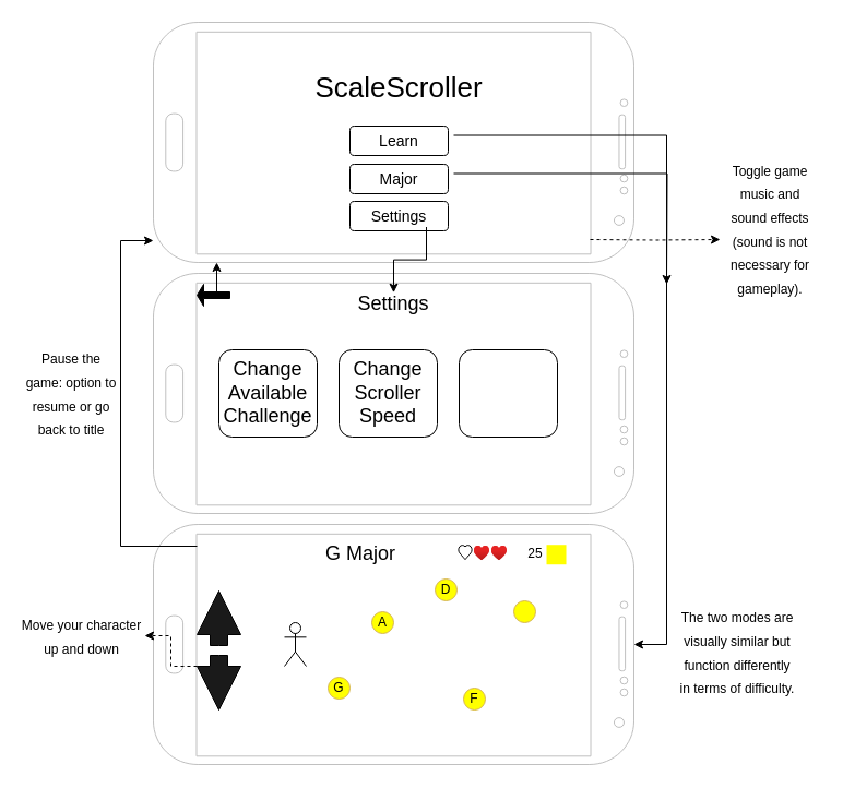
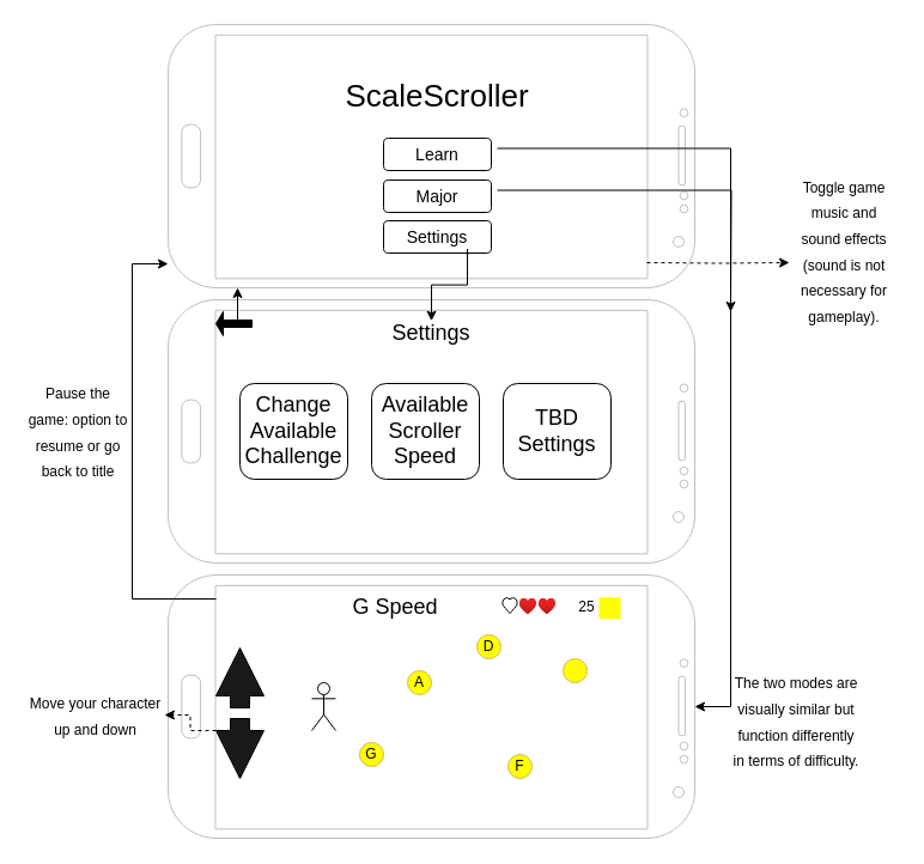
  <mxCell id="0" />
  <mxCell id="1" parent="0" />
  <mxCell id="2" value="" style="verticalLabelPosition=bottom;verticalAlign=top;html=1;shadow=0;dashed=0;strokeWidth=1;shape=mxgraph.android.phone2;strokeColor=#c0c0c0;direction=south;" parent="1" vertex="1"><mxGeometry x="140" y="480" width="440" height="220" as="geometry" /></mxCell>
- <mxCell id="3" value="&lt;font style=&quot;font-size: 18px&quot;&gt;G Major&lt;/font&gt;" style="text;html=1;strokeColor=none;fillColor=none;align=center;verticalAlign=middle;whiteSpace=wrap;rounded=0;" parent="1" vertex="1"><mxGeometry x="290" y="496.72" width="80" height="20" as="geometry" /></mxCell>
+ <mxCell id="3" value="&lt;font style=&quot;font-size: 18px&quot;&gt;G Speed&lt;/font&gt;" style="text;html=1;strokeColor=none;fillColor=none;align=center;verticalAlign=middle;whiteSpace=wrap;rounded=0;" parent="1" vertex="1"><mxGeometry x="290" y="496.72" width="80" height="20" as="geometry" /></mxCell>
  <mxCell id="4" style="edgeStyle=orthogonalEdgeStyle;rounded=0;orthogonalLoop=1;jettySize=auto;html=1;exitX=1;exitY=0.5;exitDx=0;exitDy=0;exitPerimeter=0;fontSize=18;" edge="1" parent="1"><mxGeometry relative="1" as="geometry"><mxPoint x="180" y="500" as="sourcePoint" /><mxPoint x="140" y="220" as="targetPoint" /><Array as="points"><mxPoint x="110" y="500" /><mxPoint x="110" y="220" /></Array></mxGeometry></mxCell>
  <mxCell id="5" value="" style="aspect=fixed;html=1;points=[];align=center;image;fontSize=12;image=img/lib/azure2/general/Heart.svg;fillColor=#000000;" parent="1" vertex="1"><mxGeometry x="450" y="500" width="14" height="13.13" as="geometry" /></mxCell>
  <mxCell id="6" value="" style="aspect=fixed;html=1;points=[];align=center;image;fontSize=12;image=img/lib/azure2/general/Heart.svg;fillColor=#000000;" parent="1" vertex="1"><mxGeometry x="434" y="500" width="14" height="13.13" as="geometry" /></mxCell>
  <mxCell id="7" value="" style="verticalLabelPosition=bottom;verticalAlign=top;html=1;shape=mxgraph.basic.heart;fillColor=#FFFFFF;" parent="1" vertex="1"><mxGeometry x="419" y="498.72" width="13" height="13.43" as="geometry" /></mxCell>
  <mxCell id="8" value="25" style="text;html=1;strokeColor=none;fillColor=none;align=center;verticalAlign=middle;whiteSpace=wrap;rounded=0;" parent="1" vertex="1"><mxGeometry x="470" y="496.72" width="40" height="20" as="geometry" /></mxCell>
  <mxCell id="9" value="" style="shape=image;html=1;verticalAlign=top;verticalLabelPosition=bottom;labelBackgroundColor=#ffffff;imageAspect=0;aspect=fixed;image=https://cdn0.iconfinder.com/data/icons/google-material-design-3-0/48/ic_copyright_48px-128.png;fillColor=#FFFFFF;imageBackground=#FFFF00;" parent="1" vertex="1"><mxGeometry x="500" y="498.72" width="18" height="18" as="geometry" /></mxCell>
  <mxCell id="10" value="" style="ellipse;whiteSpace=wrap;html=1;aspect=fixed;strokeColor=#d6b656;fillColor=#FFFF00;" parent="1" vertex="1"><mxGeometry x="340" y="560" width="20" height="20" as="geometry" /></mxCell>
  <mxCell id="11" value="" style="ellipse;whiteSpace=wrap;html=1;aspect=fixed;strokeColor=#d6b656;fillColor=#FFFF00;" parent="1" vertex="1"><mxGeometry x="398" y="530" width="20" height="20" as="geometry" /></mxCell>
  <mxCell id="12" value="" style="ellipse;whiteSpace=wrap;html=1;aspect=fixed;strokeColor=#d6b656;fillColor=#FFFF00;" parent="1" vertex="1"><mxGeometry x="300" y="620" width="20" height="20" as="geometry" /></mxCell>
  <mxCell id="13" value="" style="ellipse;whiteSpace=wrap;html=1;aspect=fixed;strokeColor=#d6b656;fillColor=#FFFF00;" parent="1" vertex="1"><mxGeometry x="424" y="630" width="20" height="20" as="geometry" /></mxCell>
  <mxCell id="14" value="" style="ellipse;whiteSpace=wrap;html=1;aspect=fixed;strokeColor=#d6b656;fillColor=#FFFF00;" parent="1" vertex="1"><mxGeometry x="470" y="550" width="20" height="20" as="geometry" /></mxCell>
  <mxCell id="15" value="G" style="text;html=1;strokeColor=none;fillColor=none;align=center;verticalAlign=middle;whiteSpace=wrap;rounded=0;" parent="1" vertex="1"><mxGeometry x="300" y="620" width="20" height="20" as="geometry" /></mxCell>
  <mxCell id="16" value="D" style="text;html=1;strokeColor=none;fillColor=none;align=center;verticalAlign=middle;whiteSpace=wrap;rounded=0;" parent="1" vertex="1"><mxGeometry x="398" y="530" width="20" height="20" as="geometry" /></mxCell>
  <mxCell id="17" value="A" style="text;html=1;strokeColor=none;fillColor=none;align=center;verticalAlign=middle;whiteSpace=wrap;rounded=0;" parent="1" vertex="1"><mxGeometry x="340" y="560" width="20" height="20" as="geometry" /></mxCell>
  <mxCell id="18" value="F" style="text;html=1;strokeColor=none;fillColor=none;align=center;verticalAlign=middle;whiteSpace=wrap;rounded=0;" parent="1" vertex="1"><mxGeometry x="424" y="630" width="20" height="20" as="geometry" /></mxCell>
  <mxCell id="19" value="" style="html=1;shadow=0;dashed=0;align=center;verticalAlign=middle;shape=mxgraph.arrows2.arrow;dy=0.6;dx=40;direction=north;notch=0;fillColor=#1A1A1A;" parent="1" vertex="1"><mxGeometry x="180" y="541" width="40" height="50" as="geometry" /></mxCell>
  <mxCell id="20" style="edgeStyle=orthogonalEdgeStyle;rounded=0;orthogonalLoop=1;jettySize=auto;html=1;exitX=0;exitY=0;exitDx=10;exitDy=40;exitPerimeter=0;labelBackgroundColor=#ffffff;fontSize=18;fontColor=#000000;dashed=1;" edge="1" parent="1" source="21" target="50"><mxGeometry relative="1" as="geometry" /></mxCell>
  <mxCell id="21" value="" style="html=1;shadow=0;dashed=0;align=center;verticalAlign=middle;shape=mxgraph.arrows2.arrow;dy=0.6;dx=40;direction=south;notch=0;fillColor=#1A1A1A;" parent="1" vertex="1"><mxGeometry x="180" y="600" width="40" height="50" as="geometry" /></mxCell>
  <mxCell id="22" value="Actor" style="shape=umlActor;verticalLabelPosition=bottom;verticalAlign=top;html=1;outlineConnect=0;textOpacity=0;" vertex="1" parent="1"><mxGeometry x="260" y="570" width="20" height="40" as="geometry" /></mxCell>
  <mxCell id="23" value="" style="shape=image;html=1;verticalAlign=top;verticalLabelPosition=bottom;labelBackgroundColor=#ffffff;imageAspect=0;aspect=fixed;image=https://cdn2.iconfinder.com/data/icons/multimedia-26/24/multimedia-42-128.png" vertex="1" parent="1"><mxGeometry x="264" y="549" width="34" height="34" as="geometry" /></mxCell>
  <mxCell id="24" value="" style="verticalLabelPosition=bottom;verticalAlign=top;html=1;shadow=0;dashed=0;strokeWidth=1;shape=mxgraph.android.phone2;strokeColor=#c0c0c0;direction=south;" vertex="1" parent="1"><mxGeometry x="140" y="250" width="440" height="220" as="geometry" /></mxCell>
  <mxCell id="25" value="&lt;span style=&quot;font-size: 18px&quot;&gt;Settings&lt;/span&gt;" style="text;html=1;strokeColor=none;fillColor=none;align=center;verticalAlign=middle;whiteSpace=wrap;rounded=0;" vertex="1" parent="1"><mxGeometry x="320" y="267.72" width="80" height="20" as="geometry" /></mxCell>
  <mxCell id="26" style="edgeStyle=orthogonalEdgeStyle;rounded=0;orthogonalLoop=1;jettySize=auto;html=1;exitX=0;exitY=0;exitDx=12;exitDy=13;exitPerimeter=0;fontSize=18;" edge="1" parent="1" source="27" target="32"><mxGeometry relative="1" as="geometry"><Array as="points"><mxPoint x="290" y="100" /><mxPoint x="290" y="100" /></Array></mxGeometry></mxCell>
  <mxCell id="27" value="" style="shape=singleArrow;direction=west;whiteSpace=wrap;html=1;fillColor=#000000;" vertex="1" parent="1"><mxGeometry x="180" y="260" width="30" height="20" as="geometry" /></mxCell>
  <mxCell id="28" value="" style="rounded=1;whiteSpace=wrap;html=1;fillColor=#FFFFFF;" vertex="1" parent="1"><mxGeometry x="200" y="320" width="90" height="80" as="geometry" /></mxCell>
  <mxCell id="29" value="" style="rounded=1;whiteSpace=wrap;html=1;fillColor=#FFFFFF;" vertex="1" parent="1"><mxGeometry x="310" y="320" width="90" height="80" as="geometry" /></mxCell>
  <mxCell id="30" value="&lt;font style=&quot;font-size: 18px&quot;&gt;Change Available Challenge&lt;/font&gt;" style="text;html=1;strokeColor=none;fillColor=none;align=center;verticalAlign=middle;whiteSpace=wrap;rounded=0;" vertex="1" parent="1"><mxGeometry x="205" y="320" width="80" height="80" as="geometry" /></mxCell>
- <mxCell id="31" value="&lt;font style=&quot;font-size: 18px&quot;&gt;Change Scroller Speed&lt;/font&gt;" style="text;html=1;strokeColor=none;fillColor=none;align=center;verticalAlign=middle;whiteSpace=wrap;rounded=0;" vertex="1" parent="1"><mxGeometry x="315" y="320" width="80" height="80" as="geometry" /></mxCell>
+ <mxCell id="31" value="&lt;font style=&quot;font-size: 18px&quot;&gt;Available Scroller Speed&lt;/font&gt;" style="text;html=1;strokeColor=none;fillColor=none;align=center;verticalAlign=middle;whiteSpace=wrap;rounded=0;" vertex="1" parent="1"><mxGeometry x="315" y="320" width="80" height="80" as="geometry" /></mxCell>
  <mxCell id="32" value="" style="verticalLabelPosition=bottom;verticalAlign=top;html=1;shadow=0;dashed=0;strokeWidth=1;shape=mxgraph.android.phone2;strokeColor=#c0c0c0;direction=south;" vertex="1" parent="1"><mxGeometry x="140" y="20" width="440" height="220" as="geometry" /></mxCell>
  <mxCell id="33" value="&lt;font style=&quot;font-size: 26px&quot;&gt;ScaleScroller&lt;/font&gt;" style="text;html=1;strokeColor=none;fillColor=none;align=center;verticalAlign=middle;whiteSpace=wrap;rounded=0;" vertex="1" parent="1"><mxGeometry x="285" y="60" width="160" height="40" as="geometry" /></mxCell>
  <mxCell id="34" value="" style="rounded=1;whiteSpace=wrap;html=1;" vertex="1" parent="1"><mxGeometry x="320" y="115" width="90" height="27" as="geometry" /></mxCell>
  <mxCell id="35" value="" style="rounded=1;whiteSpace=wrap;html=1;" vertex="1" parent="1"><mxGeometry x="320" y="150" width="90" height="27" as="geometry" /></mxCell>
  <mxCell id="36" value="" style="rounded=1;whiteSpace=wrap;html=1;" vertex="1" parent="1"><mxGeometry x="320" y="184" width="90" height="27" as="geometry" /></mxCell>
  <mxCell id="37" style="edgeStyle=orthogonalEdgeStyle;rounded=0;orthogonalLoop=1;jettySize=auto;html=1;exitX=1;exitY=0.25;exitDx=0;exitDy=0;fontSize=18;" edge="1" parent="1" source="38" target="2"><mxGeometry relative="1" as="geometry"><Array as="points"><mxPoint x="610" y="124" /><mxPoint x="610" y="590" /></Array></mxGeometry></mxCell>
  <mxCell id="38" value="&lt;font style=&quot;font-size: 14px&quot;&gt;Learn&lt;/font&gt;" style="text;html=1;strokeColor=none;fillColor=none;align=center;verticalAlign=middle;whiteSpace=wrap;rounded=0;" vertex="1" parent="1"><mxGeometry x="315" y="118.5" width="100" height="20" as="geometry" /></mxCell>
  <mxCell id="39" style="edgeStyle=orthogonalEdgeStyle;rounded=0;orthogonalLoop=1;jettySize=auto;html=1;exitX=1;exitY=0.25;exitDx=0;exitDy=0;fontSize=18;" edge="1" parent="1" source="40"><mxGeometry relative="1" as="geometry"><mxPoint x="610" y="260" as="targetPoint" /></mxGeometry></mxCell>
  <mxCell id="40" value="&lt;font style=&quot;font-size: 14px&quot;&gt;Major&lt;/font&gt;" style="text;html=1;strokeColor=none;fillColor=none;align=center;verticalAlign=middle;whiteSpace=wrap;rounded=0;" vertex="1" parent="1"><mxGeometry x="315" y="153.5" width="100" height="20" as="geometry" /></mxCell>
  <mxCell id="41" style="edgeStyle=orthogonalEdgeStyle;rounded=0;orthogonalLoop=1;jettySize=auto;html=1;exitX=0.75;exitY=1;exitDx=0;exitDy=0;fontSize=18;" edge="1" parent="1" source="42" target="25"><mxGeometry relative="1" as="geometry" /></mxCell>
  <mxCell id="42" value="&lt;font style=&quot;font-size: 14px&quot;&gt;Settings&lt;/font&gt;" style="text;html=1;strokeColor=none;fillColor=none;align=center;verticalAlign=middle;whiteSpace=wrap;rounded=0;" vertex="1" parent="1"><mxGeometry x="315" y="187.5" width="100" height="20" as="geometry" /></mxCell>
  <mxCell id="43" style="edgeStyle=orthogonalEdgeStyle;rounded=0;orthogonalLoop=1;jettySize=auto;html=1;fontSize=18;entryX=-0.011;entryY=0.575;entryDx=0;entryDy=0;entryPerimeter=0;labelBackgroundColor=#ffffff;dashed=1;" edge="1" parent="1" target="53"><mxGeometry relative="1" as="geometry"><mxPoint x="630" y="219" as="targetPoint" /><mxPoint x="540" y="219" as="sourcePoint" /></mxGeometry></mxCell>
  <mxCell id="44" value="" style="shape=image;html=1;verticalAlign=top;verticalLabelPosition=bottom;labelBackgroundColor=#ffffff;imageAspect=0;aspect=fixed;image=https://cdn2.iconfinder.com/data/icons/flat-ui-icons-24-px/24/volume-24-128.png" vertex="1" parent="1"><mxGeometry x="510" y="210" width="18" height="18" as="geometry" /></mxCell>
  <mxCell id="45" value="" style="shape=image;html=1;verticalAlign=top;verticalLabelPosition=bottom;labelBackgroundColor=#ffffff;imageAspect=0;aspect=fixed;image=https://cdn2.iconfinder.com/data/icons/freecns-cumulus/16/519586-083_Music-128.png" vertex="1" parent="1"><mxGeometry x="452" y="60" width="28" height="28" as="geometry" /></mxCell>
  <mxCell id="46" value="" style="shape=image;html=1;verticalAlign=top;verticalLabelPosition=bottom;labelBackgroundColor=#ffffff;imageAspect=0;aspect=fixed;image=https://cdn2.iconfinder.com/data/icons/freecns-cumulus/16/519586-083_Music-128.png" vertex="1" parent="1"><mxGeometry x="242" y="60" width="28" height="28" as="geometry" /></mxCell>
  <mxCell id="47" value="" style="rounded=1;whiteSpace=wrap;html=1;fillColor=#FFFFFF;" vertex="1" parent="1"><mxGeometry x="420" y="320" width="90" height="80" as="geometry" /></mxCell>
- <mxCell id="49" value="&lt;font style=&quot;font-size: 12px&quot;&gt;The two modes are visually similar but function differently in terms of difficulty.&lt;/font&gt;" style="text;html=1;strokeColor=none;fillColor=none;align=center;verticalAlign=middle;whiteSpace=wrap;rounded=0;fontSize=18;" vertex="1" parent="1"><mxGeometry x="620" y="547" width="110" height="100" as="geometry" /></mxCell>
- <mxCell id="50" value="&lt;font style=&quot;font-size: 12px&quot;&gt;Move your character up and down&lt;/font&gt;" style="text;html=1;strokeColor=none;fillColor=none;align=center;verticalAlign=middle;whiteSpace=wrap;rounded=0;fontSize=18;" vertex="1" parent="1"><mxGeometry x="17" y="542" width="115" height="80" as="geometry" /></mxCell>
+ <mxCell id="48" value="&lt;font style=&quot;font-size: 18px&quot;&gt;TBD Settings&lt;/font&gt;" style="text;html=1;strokeColor=none;fillColor=none;align=center;verticalAlign=middle;whiteSpace=wrap;rounded=0;" vertex="1" parent="1"><mxGeometry x="425" y="320" width="80" height="80" as="geometry" /></mxCell>
+ <mxCell id="49" value="&lt;font style=&quot;font-size: 12px&quot;&gt;The two modes are visually similar but function differently in terms of difficulty.&lt;/font&gt;" style="text;html=1;strokeColor=none;fillColor=none;align=center;verticalAlign=middle;whiteSpace=wrap;rounded=0;fontSize=18;" vertex="1" parent="1"><mxGeometry x="610" y="552" width="110" height="100" as="geometry" /></mxCell>
+ <mxCell id="50" value="&lt;font style=&quot;font-size: 12px&quot;&gt;Move your character up and down&lt;/font&gt;" style="text;html=1;strokeColor=none;fillColor=none;align=center;verticalAlign=middle;whiteSpace=wrap;rounded=0;fontSize=18;" vertex="1" parent="1"><mxGeometry x="22" y="557" width="115" height="80" as="geometry" /></mxCell>
  <mxCell id="51" value="" style="shape=image;html=1;verticalAlign=top;verticalLabelPosition=bottom;labelBackgroundColor=#ffffff;imageAspect=0;aspect=fixed;image=https://cdn1.iconfinder.com/data/icons/gradak-music/32/music-02-128.png;fontSize=18;" vertex="1" parent="1"><mxGeometry x="183.86" y="494.29" width="22.28" height="22.28" as="geometry" /></mxCell>
  <mxCell id="52" value="&lt;font style=&quot;font-size: 12px&quot;&gt;Pause the game: option to resume or go back to title&lt;/font&gt;" style="text;html=1;strokeColor=none;fillColor=none;align=center;verticalAlign=middle;whiteSpace=wrap;rounded=0;fontSize=18;" vertex="1" parent="1"><mxGeometry x="20" y="305" width="90" height="110" as="geometry" /></mxCell>
  <mxCell id="53" value="&lt;font style=&quot;font-size: 12px&quot;&gt;Toggle game music and sound effects (sound is not necessary for gameplay).&lt;/font&gt;" style="text;html=1;strokeColor=none;fillColor=none;align=center;verticalAlign=middle;whiteSpace=wrap;rounded=0;fontSize=18;" vertex="1" parent="1"><mxGeometry x="660" y="138.5" width="90" height="140" as="geometry" /></mxCell>
